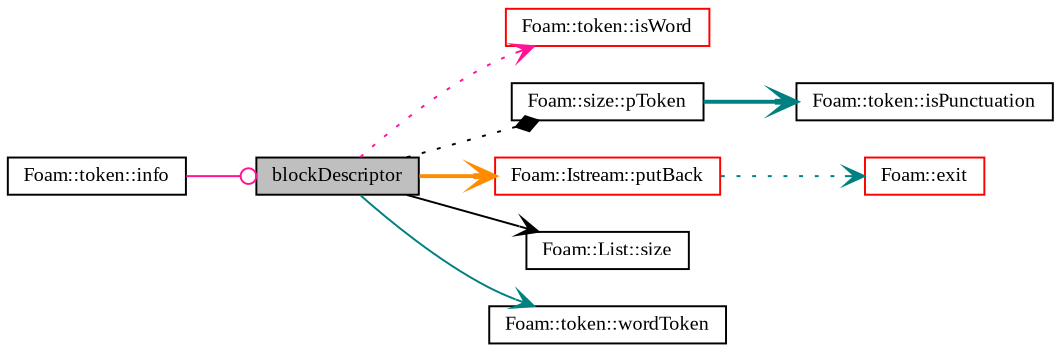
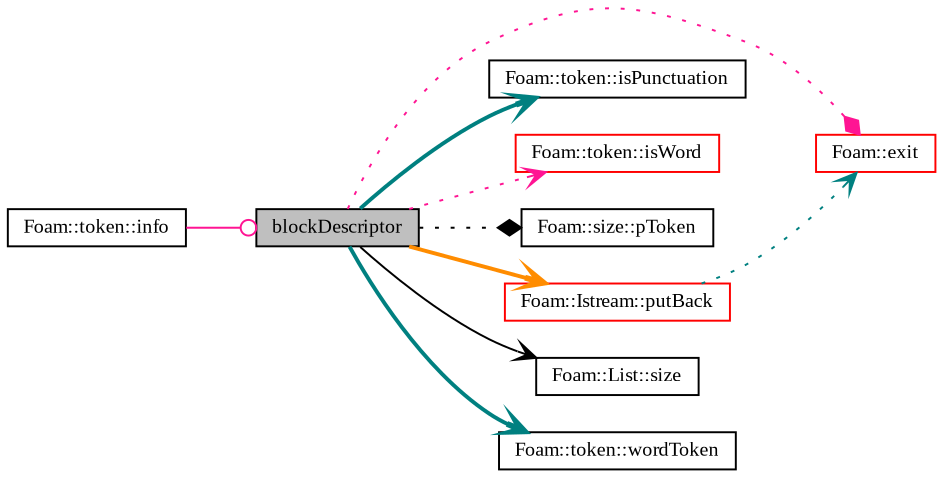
  digraph {
    fontname="Liberation Serif"
    rankdir=LR
    node [color=black fontname="Liberation Serif" fontsize=10 shape=record]
    edge [arrowhead=vee color=deeppink fontname="Liberation Serif" fontsize=10 labelfontname=Helvetica labelfontsize=10 style=dotted]
    n1 [fillcolor=grey75 fontcolor=black height=0.2 label=blockDescriptor style=filled width=0.4]
    n2 [color=red height=0.2 label="Foam::exit" width=0.4]
    n3 [height=0.2 label="Foam::token::isPunctuation" width=0.4]
    n4 [color=red height=0.2 label="Foam::token::isWord" width=0.4]
    n5 [height=0.2 label="Foam::size::pToken" width=0.4]
    n6 [color=red height=0.2 label="Foam::Istream::putBack" width=0.4]
    n7 [height=0.2 label="Foam::List::size" width=0.4]
    n8 [height=0.2 label="Foam::token::wordToken" width=0.4]
    n9 [height=0.2 label="Foam::token::info" width=0.4]
-   n5 -> n3 [color=teal style=bold]
+   n1 -> n2 [arrowhead=diamond]
+   n1 -> n3 [color=teal style=bold]
    n1 -> n4
    n1 -> n5 [arrowhead=diamond color=black]
    n1 -> n6 [color=darkorange style=bold]
    n1 -> n7 [color=black style=solid]
-   n1 -> n8 [color=teal style=solid]
+   n1 -> n8 [color=teal style=bold]
    n6 -> n2 [color=teal]
    n9 -> n1 [arrowhead=odot style=solid]
  }
